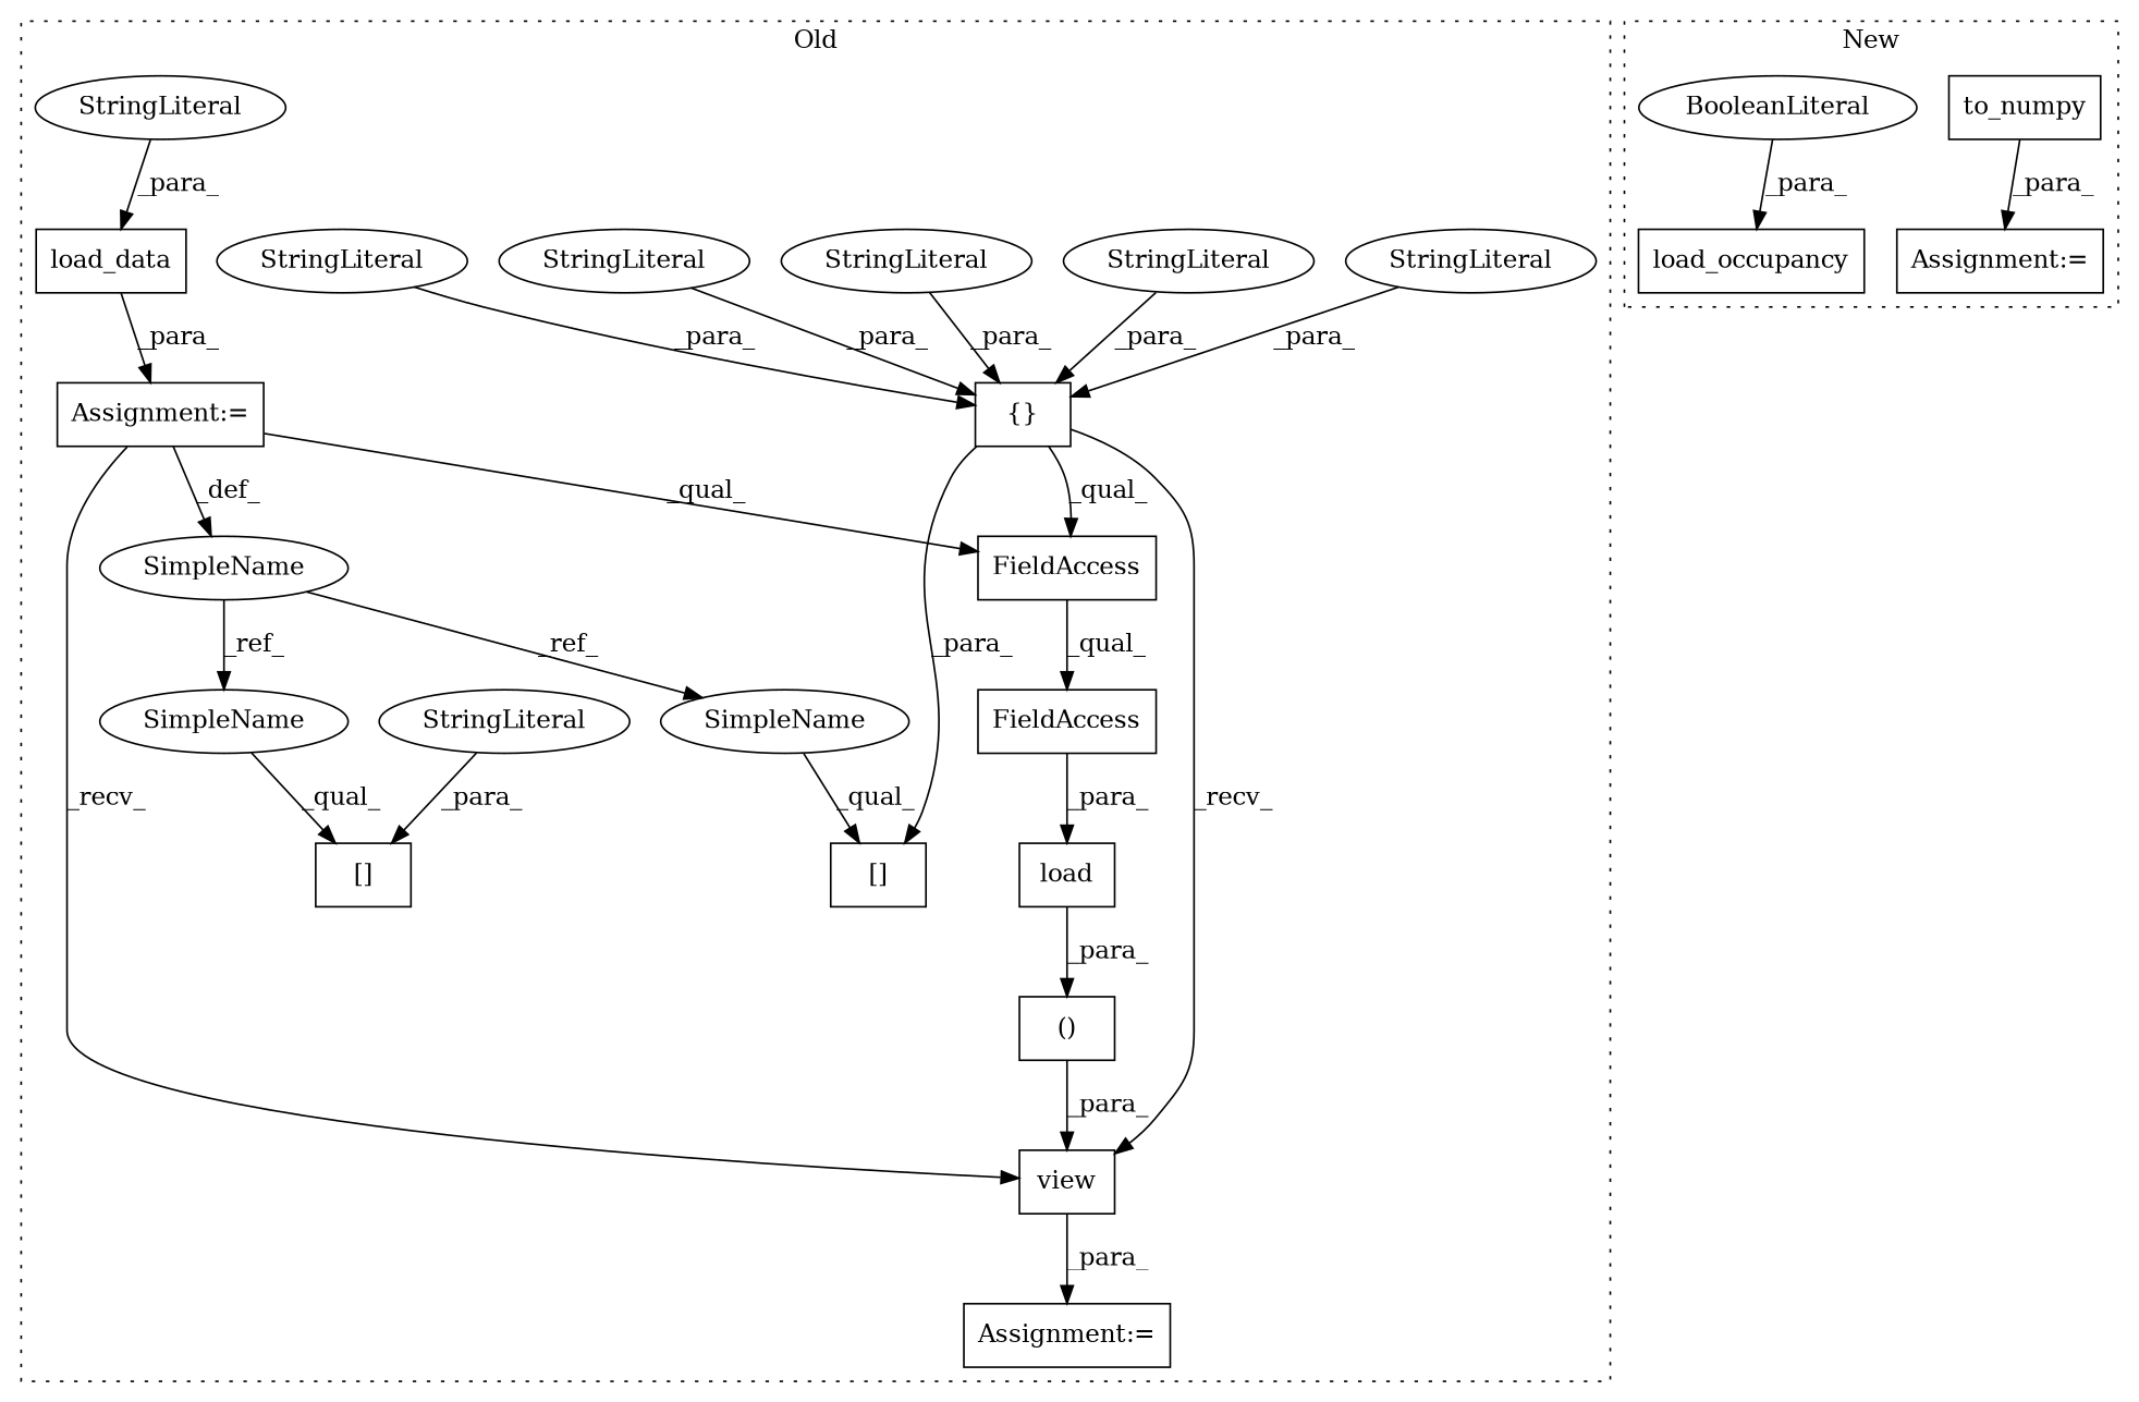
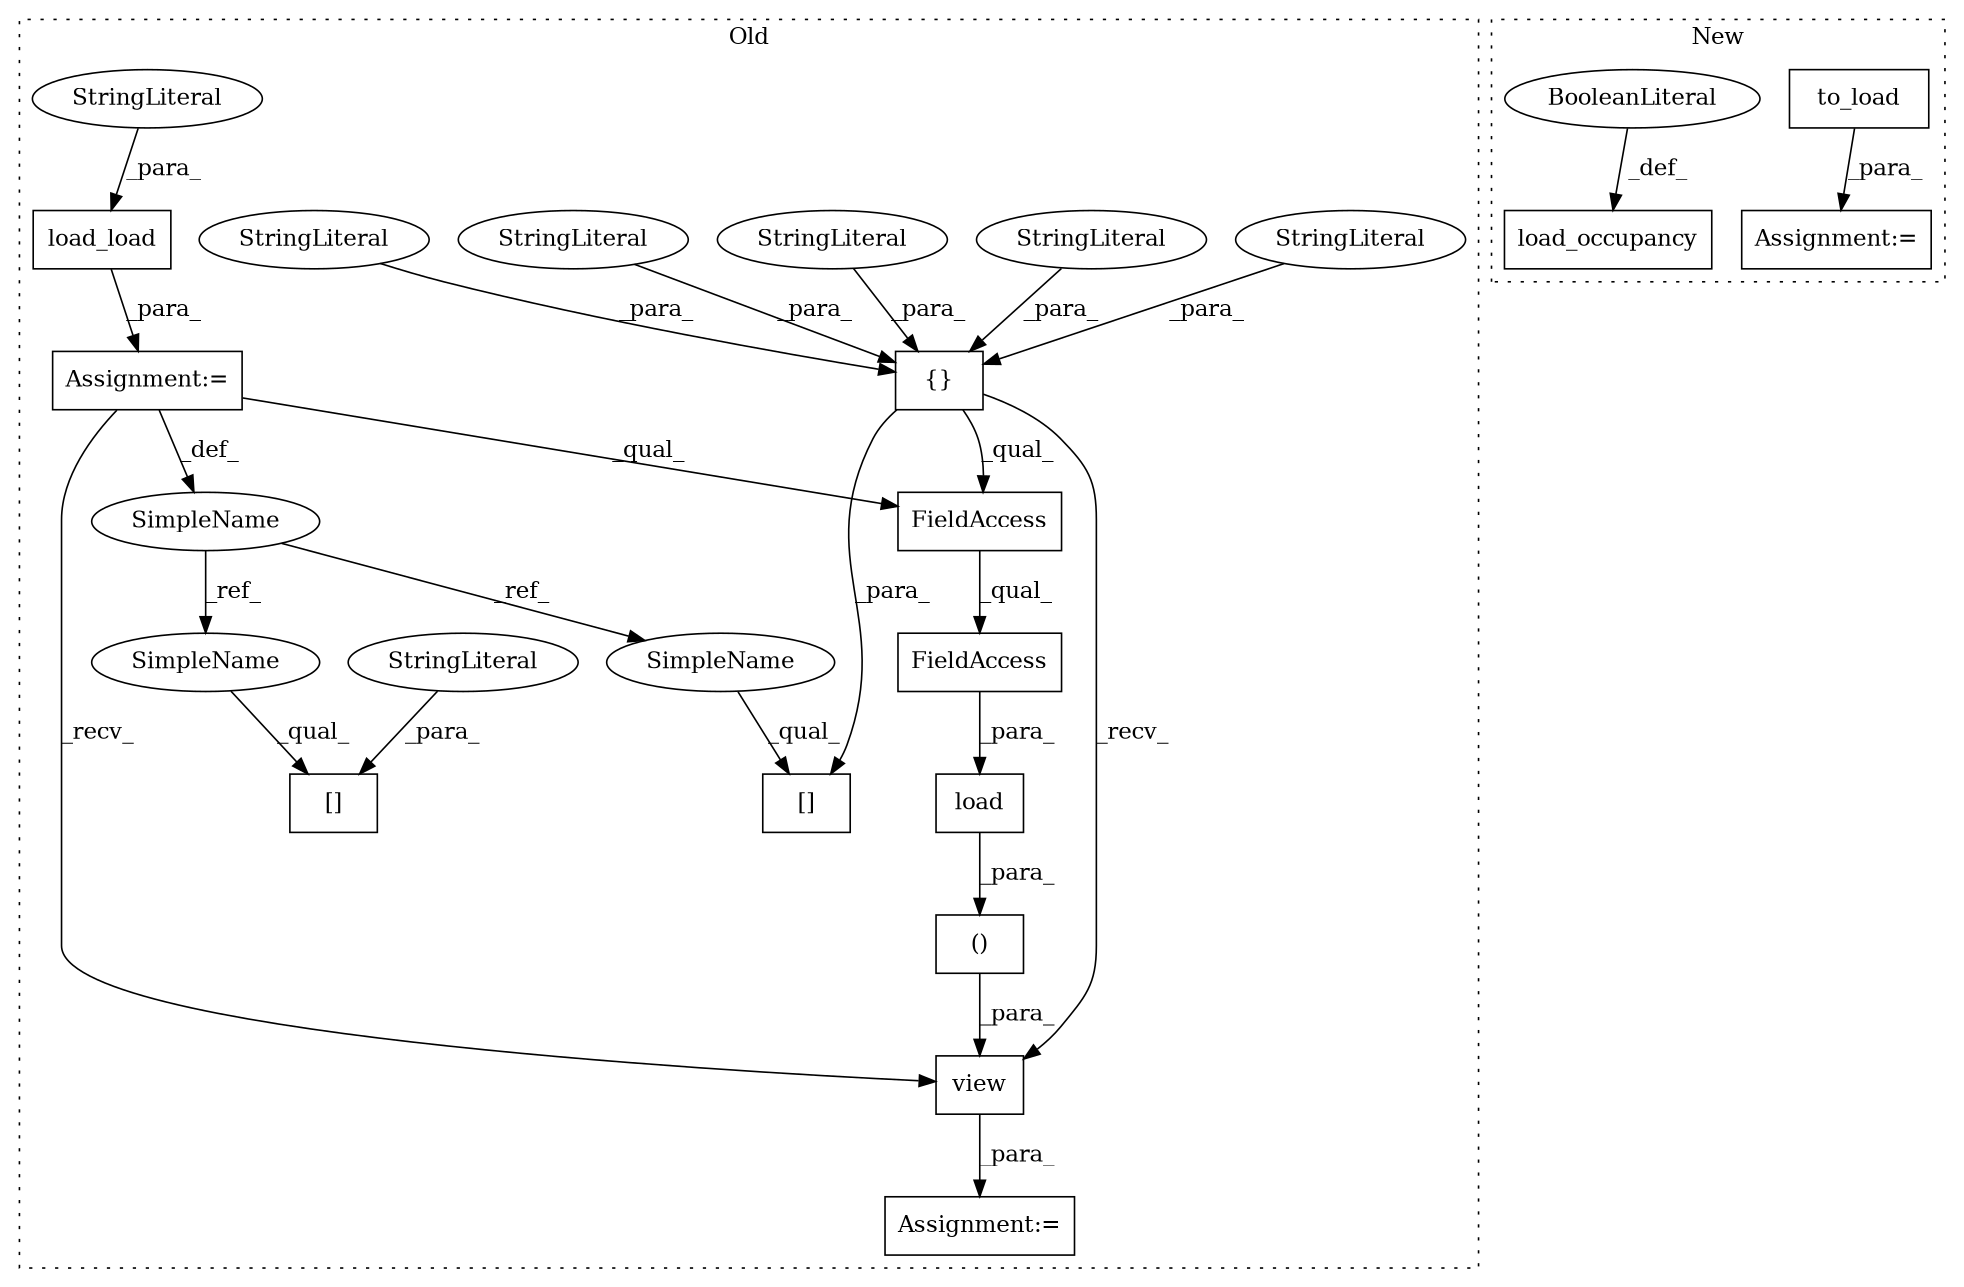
  digraph {
    node [a=45 l="10,1" s=2901 shape=box]
    n1 [a=106 l=36 label="()" s=2879]
    n2 [a=32 l="10,2" label=view s="2869,2915"]
    n3 [a=4 l="1,1" label="{}" s="2765,2824"]
    n4 [a=2 label="[]" s="2833,2851"]
    n5 [a=32 l="4,1" label=load s="2897,2914"]
    n6 [a=22 l=7 label=FieldAccess]
    n7 [a=22 l=13 label=FieldAccess]
    n8 [l=13 label=StringLiteral s=2766 shape=ellipse]
    n9 [l=10 label=StringLiteral s=2814 shape=ellipse]
    n10 [a=7 l=1 label="Assignment:=" s=2866]
    n11 [l=7 label=StringLiteral s=2800 shape=ellipse]
    n12 [l=5 label=StringLiteral s=2808 shape=ellipse]
    n13 [l=19 label=StringLiteral s=2780 shape=ellipse]
    n14 [a=42 l=9 label=SimpleName s=2701 shape=ellipse]
    n15 [a=2 label="[]" s="2925,2946"]
    n16 [a=7 l=1 label="Assignment:=" s=2710]
    n17 [l=11 label=StringLiteral s=2935 shape=ellipse]
-   n18 [a=32 label=load_data s="2716,2737"]
+   n18 [a=32 label=load_load s="2716,2737"]
    n19 [l=11 label=StringLiteral s=2726 shape=ellipse]
    n20 [a=42 l=9 label=SimpleName s=2833 shape=ellipse]
    n21 [a=42 l=9 label=SimpleName s=2925 shape=ellipse]
    n22 [a=32 l="15,1" label=load_occupancy s="2358,2377"]
-   n23 [a=32 l=10 label=to_numpy s=2379]
+   n23 [a=32 l=10 label=to_load s=2379]
    n24 [a=9 l=4 label=BooleanLiteral s=2373 shape=ellipse]
    n25 [a=7 l=2 label="Assignment:=" s=2356]
    subgraph cluster_1 {
      label=Old
      style=dotted
      n1
      n2
      n3
      n4
      n5
      n6
      n7
      n8
      n9
      n10
      n11
      n12
      n13
      n14
      n15
      n16
      n17
      n18
      n19
      n20
      n21
    }
    subgraph cluster_2 {
      label=New
      style=dotted
      n22
      n23
      n24
      n25
    }
    n1 -> n2 [label=_para_]
    n2 -> n10 [label=_para_]
    n3 -> n2 [label=_recv_]
    n3 -> n4 [label=_para_]
    n3 -> n6 [label=_qual_]
    n5 -> n1 [label=_para_]
    n6 -> n7 [label=_qual_]
    n7 -> n5 [label=_para_]
    n8 -> n3 [label=_para_]
    n9 -> n3 [label=_para_]
    n11 -> n3 [label=_para_]
    n12 -> n3 [label=_para_]
    n13 -> n3 [label=_para_]
    n14 -> n20 [label=_ref_]
    n14 -> n21 [label=_ref_]
    n16 -> n2 [label=_recv_]
    n16 -> n6 [label=_qual_]
    n16 -> n14 [label=_def_]
    n17 -> n15 [label=_para_]
    n18 -> n16 [label=_para_]
    n19 -> n18 [label=_para_]
    n20 -> n4 [label=_qual_]
    n21 -> n15 [label=_qual_]
    n23 -> n25 [label=_para_]
-   n24 -> n22 [label=_para_]
+   n24 -> n22 [label=_def_]
  }
